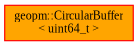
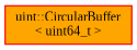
  digraph {
    rankdir=LR
    fontname="Liberation Serif"
-   n1 [color=red fillcolor=orange fontname="Liberation Serif" fontsize=10 height=0.2 label="geopm::CircularBuffer\l\< uint64_t \>" shape=record style=filled width=0.4]
+   n1 [color=red fillcolor=orange fontname="Liberation Serif" fontsize=10 height=0.2 label="uint::CircularBuffer\l\< uint64_t \>" shape=record style=filled width=0.4]
  }
